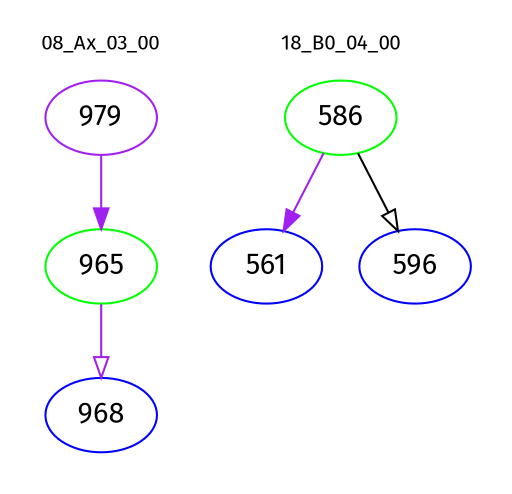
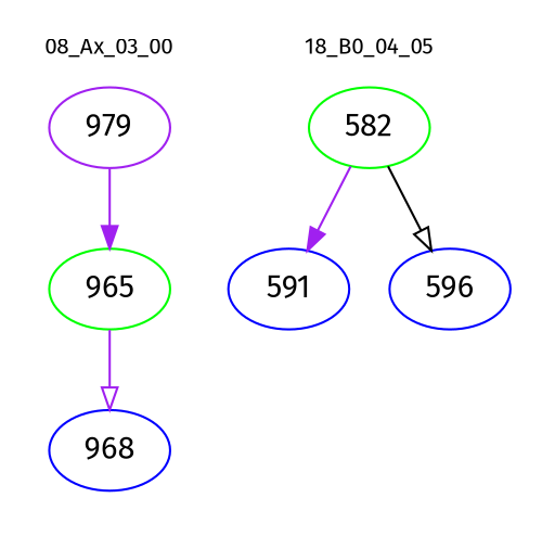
  digraph {
    fontname="Fira Sans"
    node [color=blue fontname="Fira Sans"]
    edge [arrowhead=onormal color=purple fontname="Fira Sans"]
    n1 [color=green label=965]
    n2 [label=968]
    n3 [color=purple label=979]
-   n4 [color=green label=586]
-   n5 [label=561]
+   n4 [color=green label=582]
+   n5 [label=591]
    n6 [label=596]
    subgraph cluster_1 {
      color=white
      fontsize=10
      label="08_Ax_03_00"
      n1
      n2
      n3
    }
    subgraph cluster_2 {
      color=white
      fontsize=10
-     label="18_B0_04_00"
+     label="18_B0_04_05"
      n4
      n5
      n6
    }
    n1 -> n2
    n3 -> n1 [arrowhead=normal]
    n4 -> n5 [arrowhead=normal]
    n4 -> n6 [color=black]
  }
